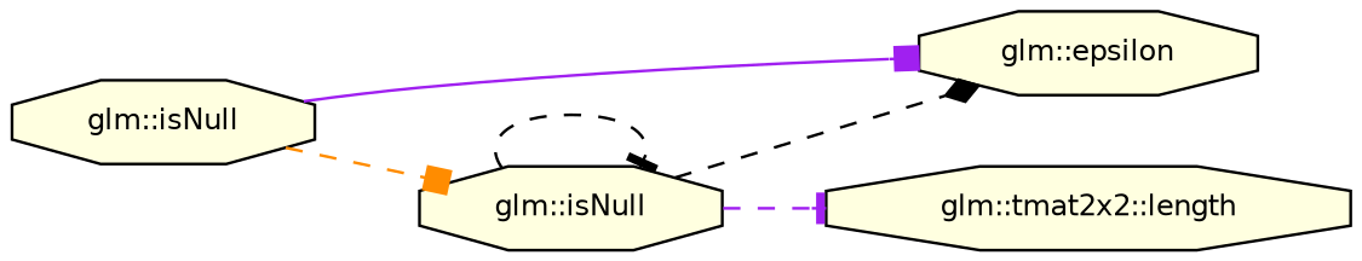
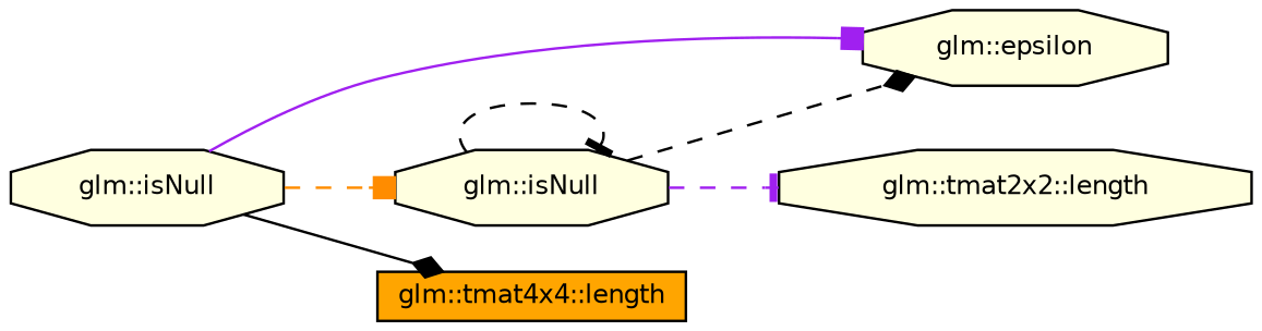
  digraph {
    rankdir=LR
    node [color=black fillcolor=lightyellow fontname=Helvetica fontsize=10 shape=octagon style=filled]
    edge [color=black fontname=Helvetica fontsize=10 labelfontname=Helvetica labelfontsize=10 style=dashed arrowhead=box]
    n1 [fontcolor=black height=0.2 label="glm::isNull" width=0.4]
    n2 [height=0.2 label="glm::epsilon" width=0.4]
    n3 [height=0.2 label="glm::isNull" width=0.4]
+   n4 [fillcolor=orange height=0.2 label="glm::tmat4x4::length" shape=box width=0.4]
    n5 [height=0.2 label="glm::tmat2x2::length" width=0.4]
    n1 -> n2 [color=purple style=solid]
    n1 -> n3 [color=darkorange]
+   n1 -> n4 [style=solid arrowhead=diamond]
    n3 -> n2 [arrowhead=diamond]
    n3 -> n3 [arrowhead=tee]
    n3 -> n5 [color=purple arrowhead=tee]
  }
